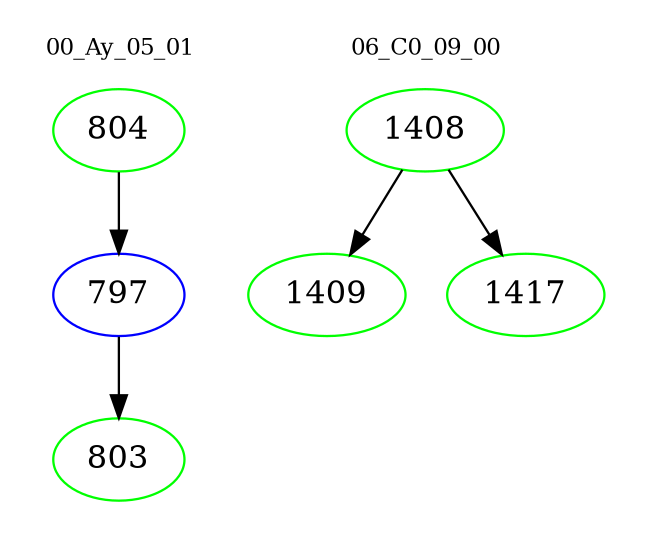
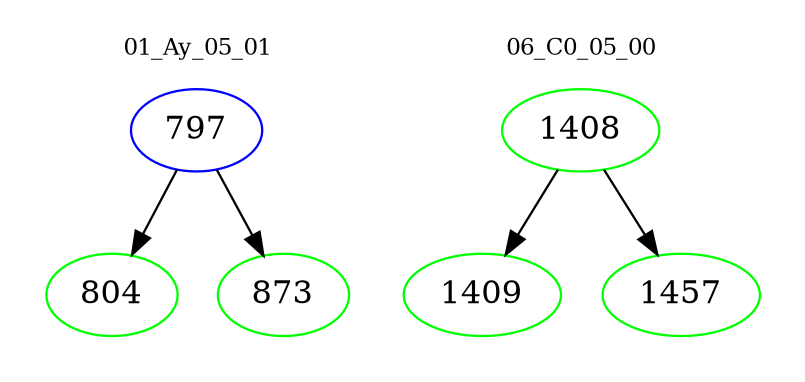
  digraph {
    node [color=green]
    edge [color=black]
    n1 [label=804]
    n2 [color=blue label=797]
-   n3 [label=803]
+   n3 [label=873]
    n4 [label=1409]
    n5 [label=1408]
-   n6 [label=1417]
+   n6 [label=1457]
    subgraph cluster_1 {
      color=white
      fontsize=10
-     label="00_Ay_05_01"
+     label="01_Ay_05_01"
      n1
      n2
      n3
    }
    subgraph cluster_2 {
      color=white
      fontsize=10
-     label="06_C0_09_00"
+     label="06_C0_05_00"
      n4
      n5
      n6
    }
-   n1 -> n2
+   n2 -> n1
    n2 -> n3
    n5 -> n4
    n5 -> n6
  }
